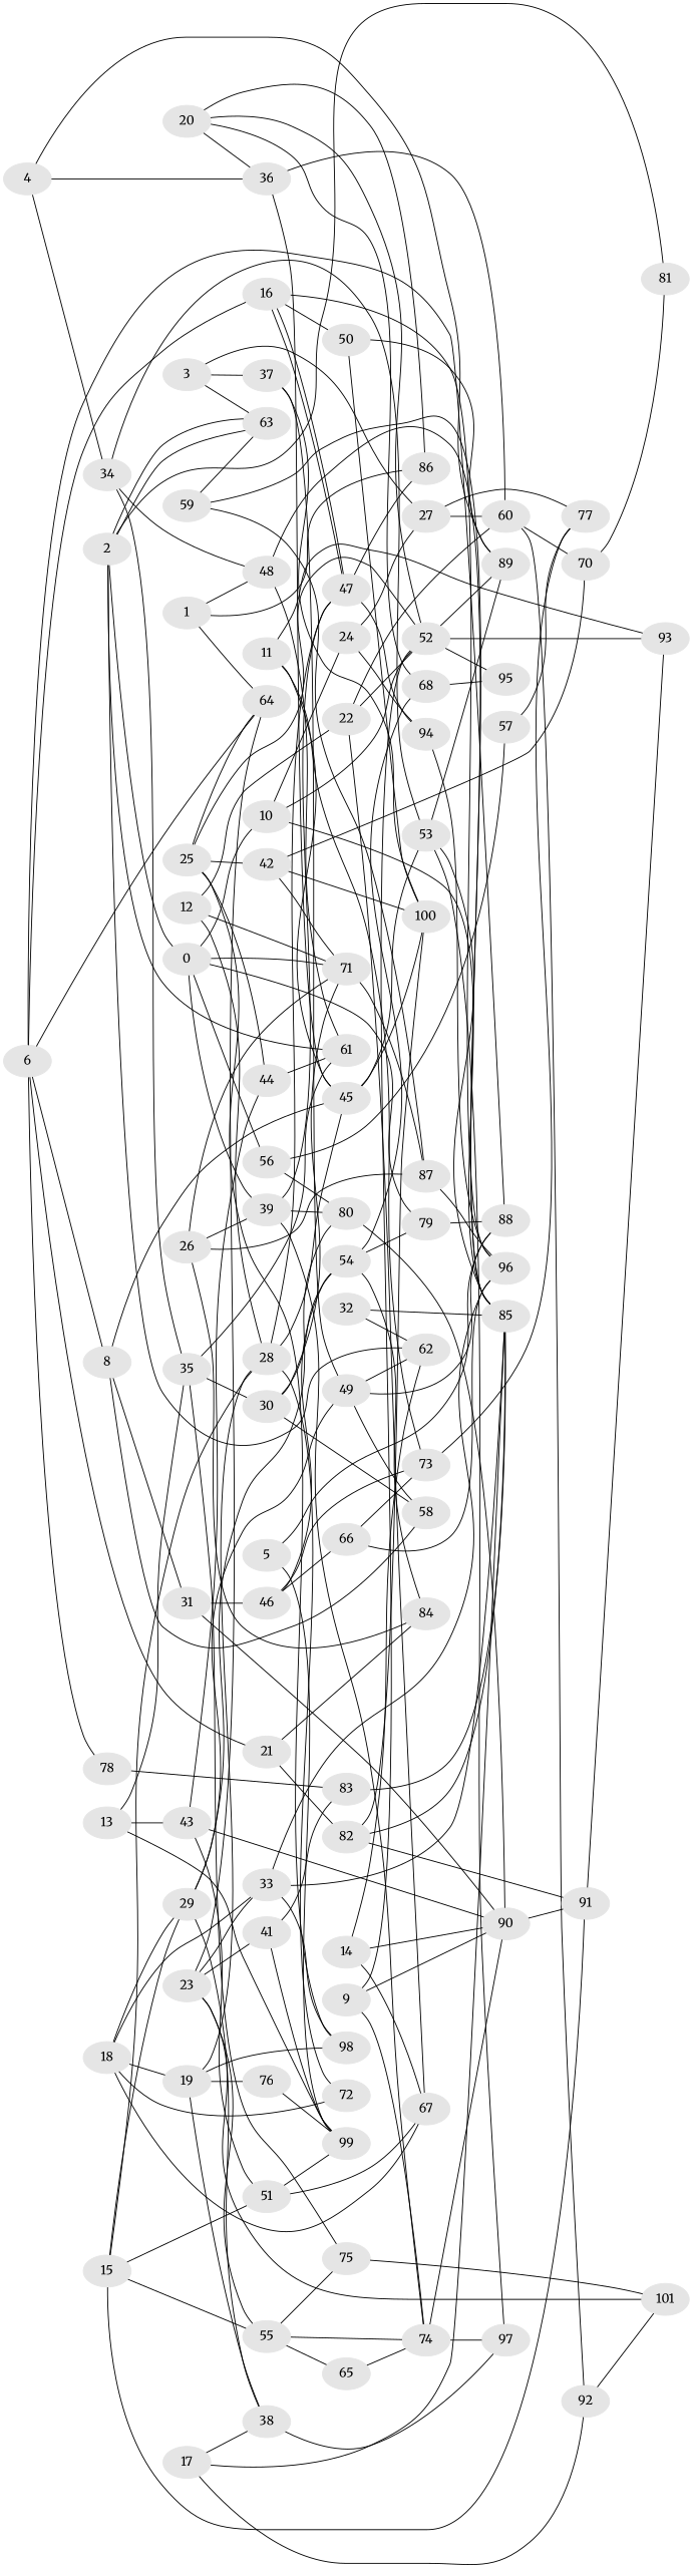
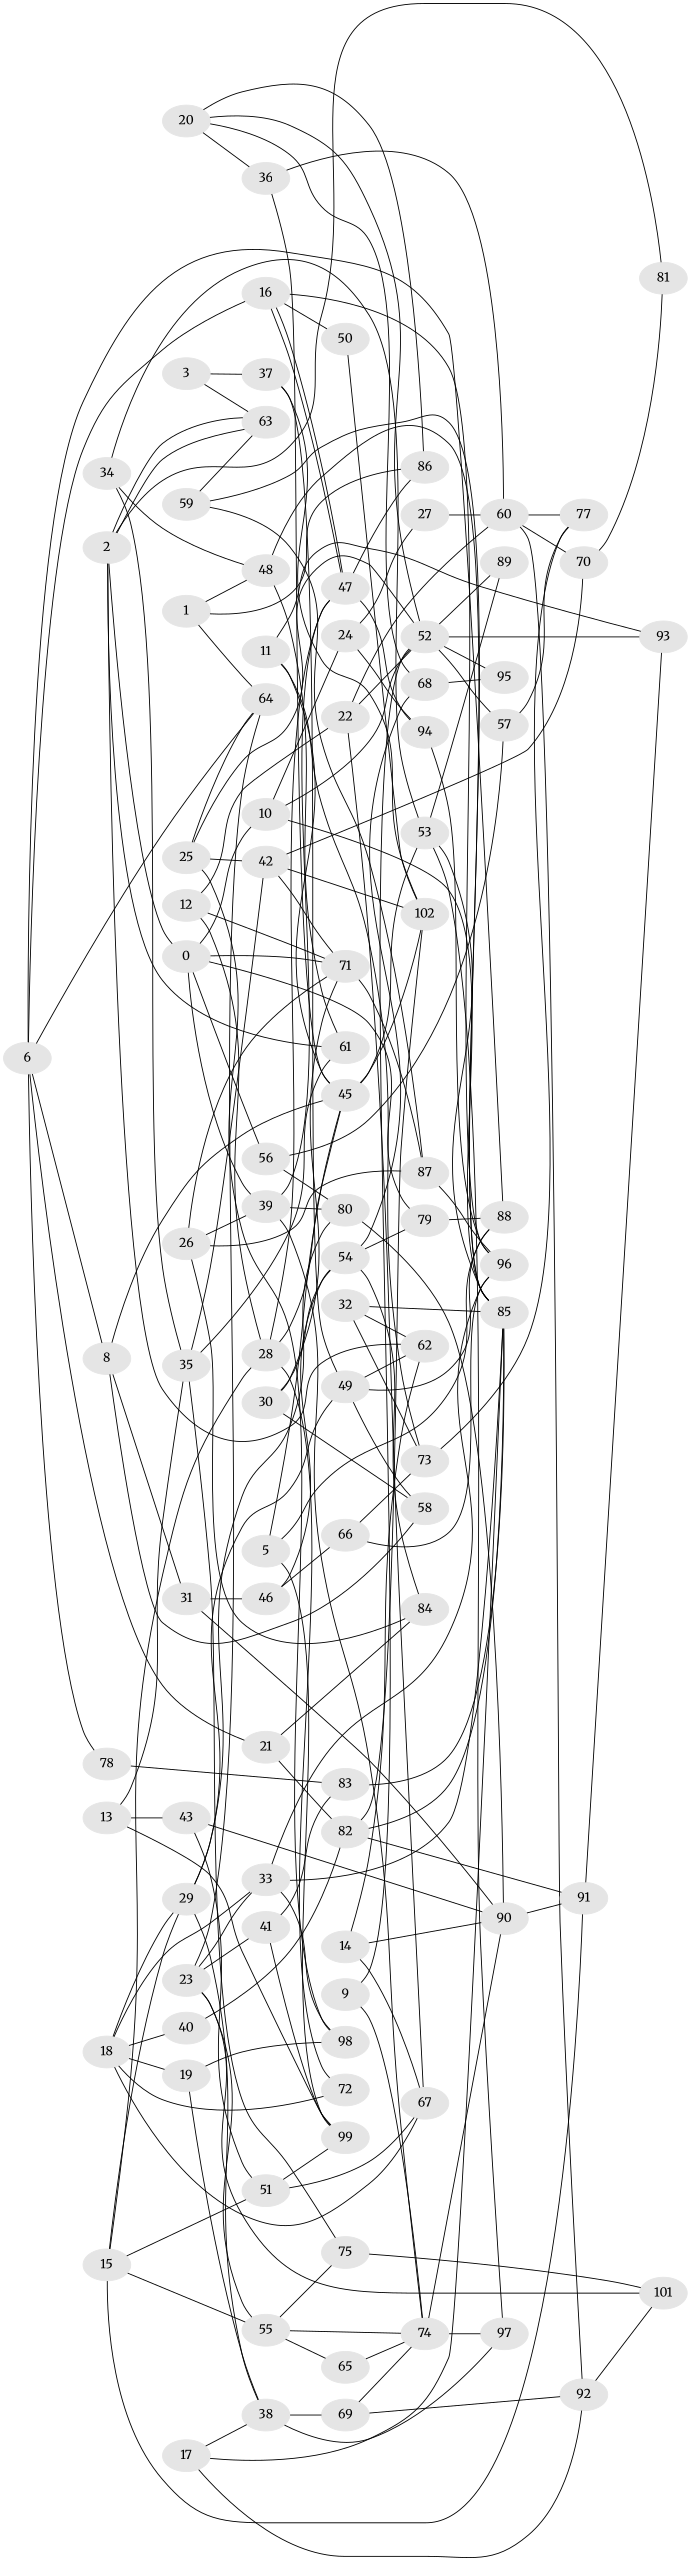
  graph {
    fontname=Merriweather
    rankdir=LR
    node [color=gray90 fontname=Merriweather style=filled]
    edge [fontname=Merriweather]
    1
    48
    64
    86
    61
    85
    n7 [label=0]
    2
    62
    63
    81
    10
    39
    56
    71
    79
    3
    27
    37
    60
    77
    49
-   100
-   4
+   100 [label=102]
    34
    36
    89
    35
    53
    45
    5
    88
    99
    6
    8
    16
    21
    78
    31
    58
    47
    50
    96
    82
    84
    83
    52
    24
    74
    80
    57
    87
    90
    46
    9
    93
    95
    97
    91
    94
    11
    73
    12
    22
    28
    67
    72
    13
    43
    42
    75
    51
-   44
    14
    15
    29
    55
    38
    65
    17
    92
+   69
    101
    18
    19
    33
-   76
+   40
    98
    20
    68
    70
    23
    41
    25
    26
    30
    54
    66
    32
    59
    1 -- 48
    1 -- 64
    1 -- 86
    48 -- 61
    48 -- 85
    n7 -- 10
    n7 -- 39
    n7 -- 56
    n7 -- 71
    n7 -- 79
    2 -- 61
    2 -- n7
    2 -- 62
    2 -- 63
    2 -- 63
    2 -- 81
    10 -- 85
    10 -- 52
    10 -- 24
    39 -- 47
    39 -- 74
    39 -- 80
    56 -- 80
    56 -- 57
    71 -- 87
    79 -- 88
    3 -- 63
-   3 -- 27
    3 -- 37
    27 -- 60
-   27 -- 77
+   60 -- 77
    37 -- 49
    37 -- 100
    60 -- 92
    60 -- 70
    49 -- 62
    49 -- 88
    49 -- 58
-   4 -- 34
-   4 -- 36
-   4 -- 89
    34 -- 48
    34 -- 35
    34 -- 53
    36 -- 60
    36 -- 45
    35 -- 61
-   35 -- 30
+   35 -- 42
    35 -- 75
    53 -- 85
    53 -- 89
    53 -- 97
    45 -- 100
    45 -- 53
+   5 -- 45
    5 -- 88
    5 -- 99
    6 -- 64
    6 -- 88
    6 -- 8
    6 -- 16
    6 -- 21
    6 -- 78
    8 -- 45
    8 -- 31
    8 -- 58
    16 -- 47
    16 -- 47
    16 -- 50
    16 -- 96
    21 -- 82
    21 -- 84
    78 -- 83
    31 -- 90
    31 -- 46
    47 -- 86
    47 -- 94
    50 -- 100
-   50 -- 89
    82 -- 85
    82 -- 100
    82 -- 91
    83 -- 85
    52 -- 89
+   52 -- 57
    52 -- 93
    52 -- 95
    24 -- 27
    24 -- 94
    74 -- 90
    74 -- 97
    80 -- 90
    57 -- 77
    87 -- 96
    90 -- 91
    46 -- 54
    46 -- 66
    9 -- 52
    9 -- 74
-   9 -- 90
    91 -- 93
    94 -- 96
    11 -- 45
    11 -- 93
    11 -- 73
    73 -- 77
    12 -- 71
    12 -- 22
    12 -- 28
    22 -- 60
    22 -- 52
    22 -- 67
    28 -- 45
    28 -- 47
    28 -- 72
    13 -- 35
    13 -- 99
    13 -- 43
    43 -- 90
    43 -- 51
-   43 -- 44
    42 -- 71
    42 -- 100
    42 -- 70
    75 -- 101
    51 -- 99
    51 -- 67
-   44 -- 61
    14 -- 62
    14 -- 90
    14 -- 67
    15 -- 91
    15 -- 28
    15 -- 51
    15 -- 29
    15 -- 55
    29 -- 49
    29 -- 80
    29 -- 38
    55 -- 74
    55 -- 75
    55 -- 65
    38 -- 97
+   38 -- 69
    65 -- 74
    17 -- 85
    17 -- 38
    17 -- 92
    92 -- 101
+   69 -- 74
+   69 -- 92
    18 -- 67
    18 -- 72
    18 -- 29
    18 -- 19
    18 -- 33
-   19 -- 28
+   18 -- 40
    19 -- 38
-   19 -- 76
    19 -- 98
    33 -- 85
    33 -- 96
    33 -- 98
-   76 -- 99
+   40 -- 82
    20 -- 86
    20 -- 36
    20 -- 52
    20 -- 68
    68 -- 95
    70 -- 81
    23 -- 64
    23 -- 55
    23 -- 101
    23 -- 33
    23 -- 41
    41 -- 99
    41 -- 83
    25 -- 64
    25 -- 52
    25 -- 42
-   25 -- 44
    25 -- 98
    26 -- 39
    26 -- 71
    26 -- 84
    26 -- 87
    30 -- 71
    30 -- 58
    30 -- 54
    54 -- 79
    54 -- 84
    54 -- 68
    66 -- 96
    66 -- 73
    32 -- 85
    32 -- 62
-   46 -- 73
+   32 -- 73
    59 -- 85
    59 -- 63
    59 -- 87
  }
